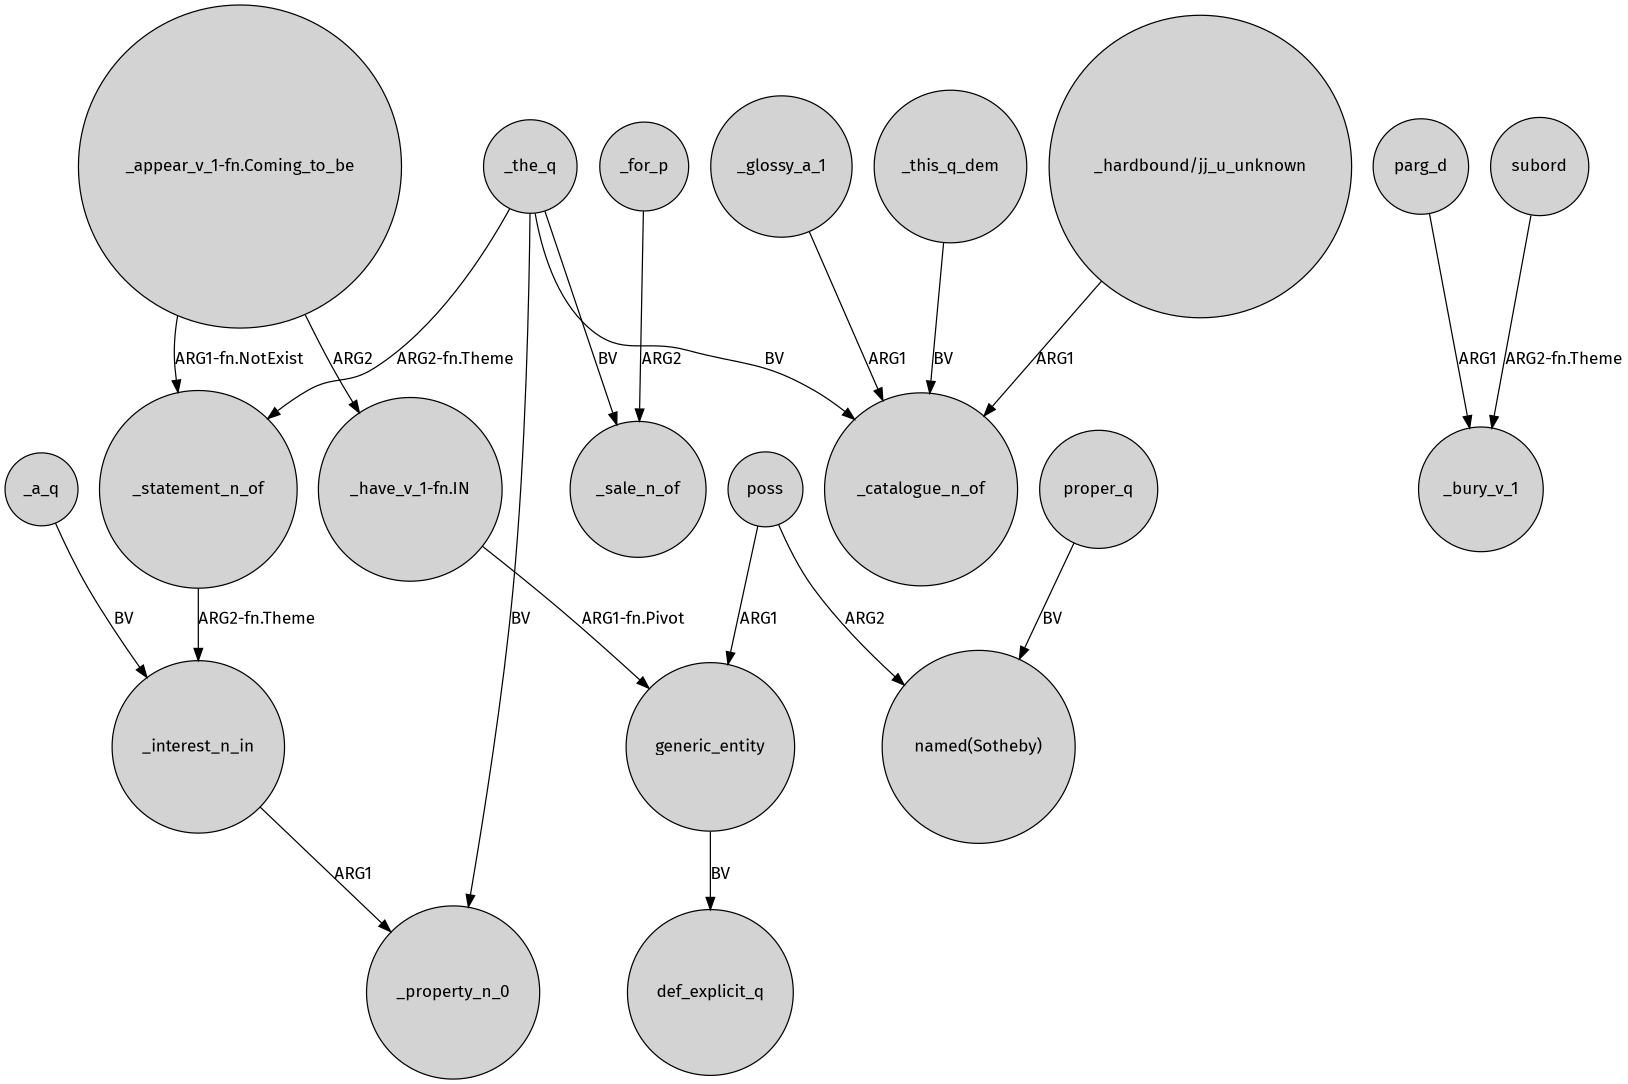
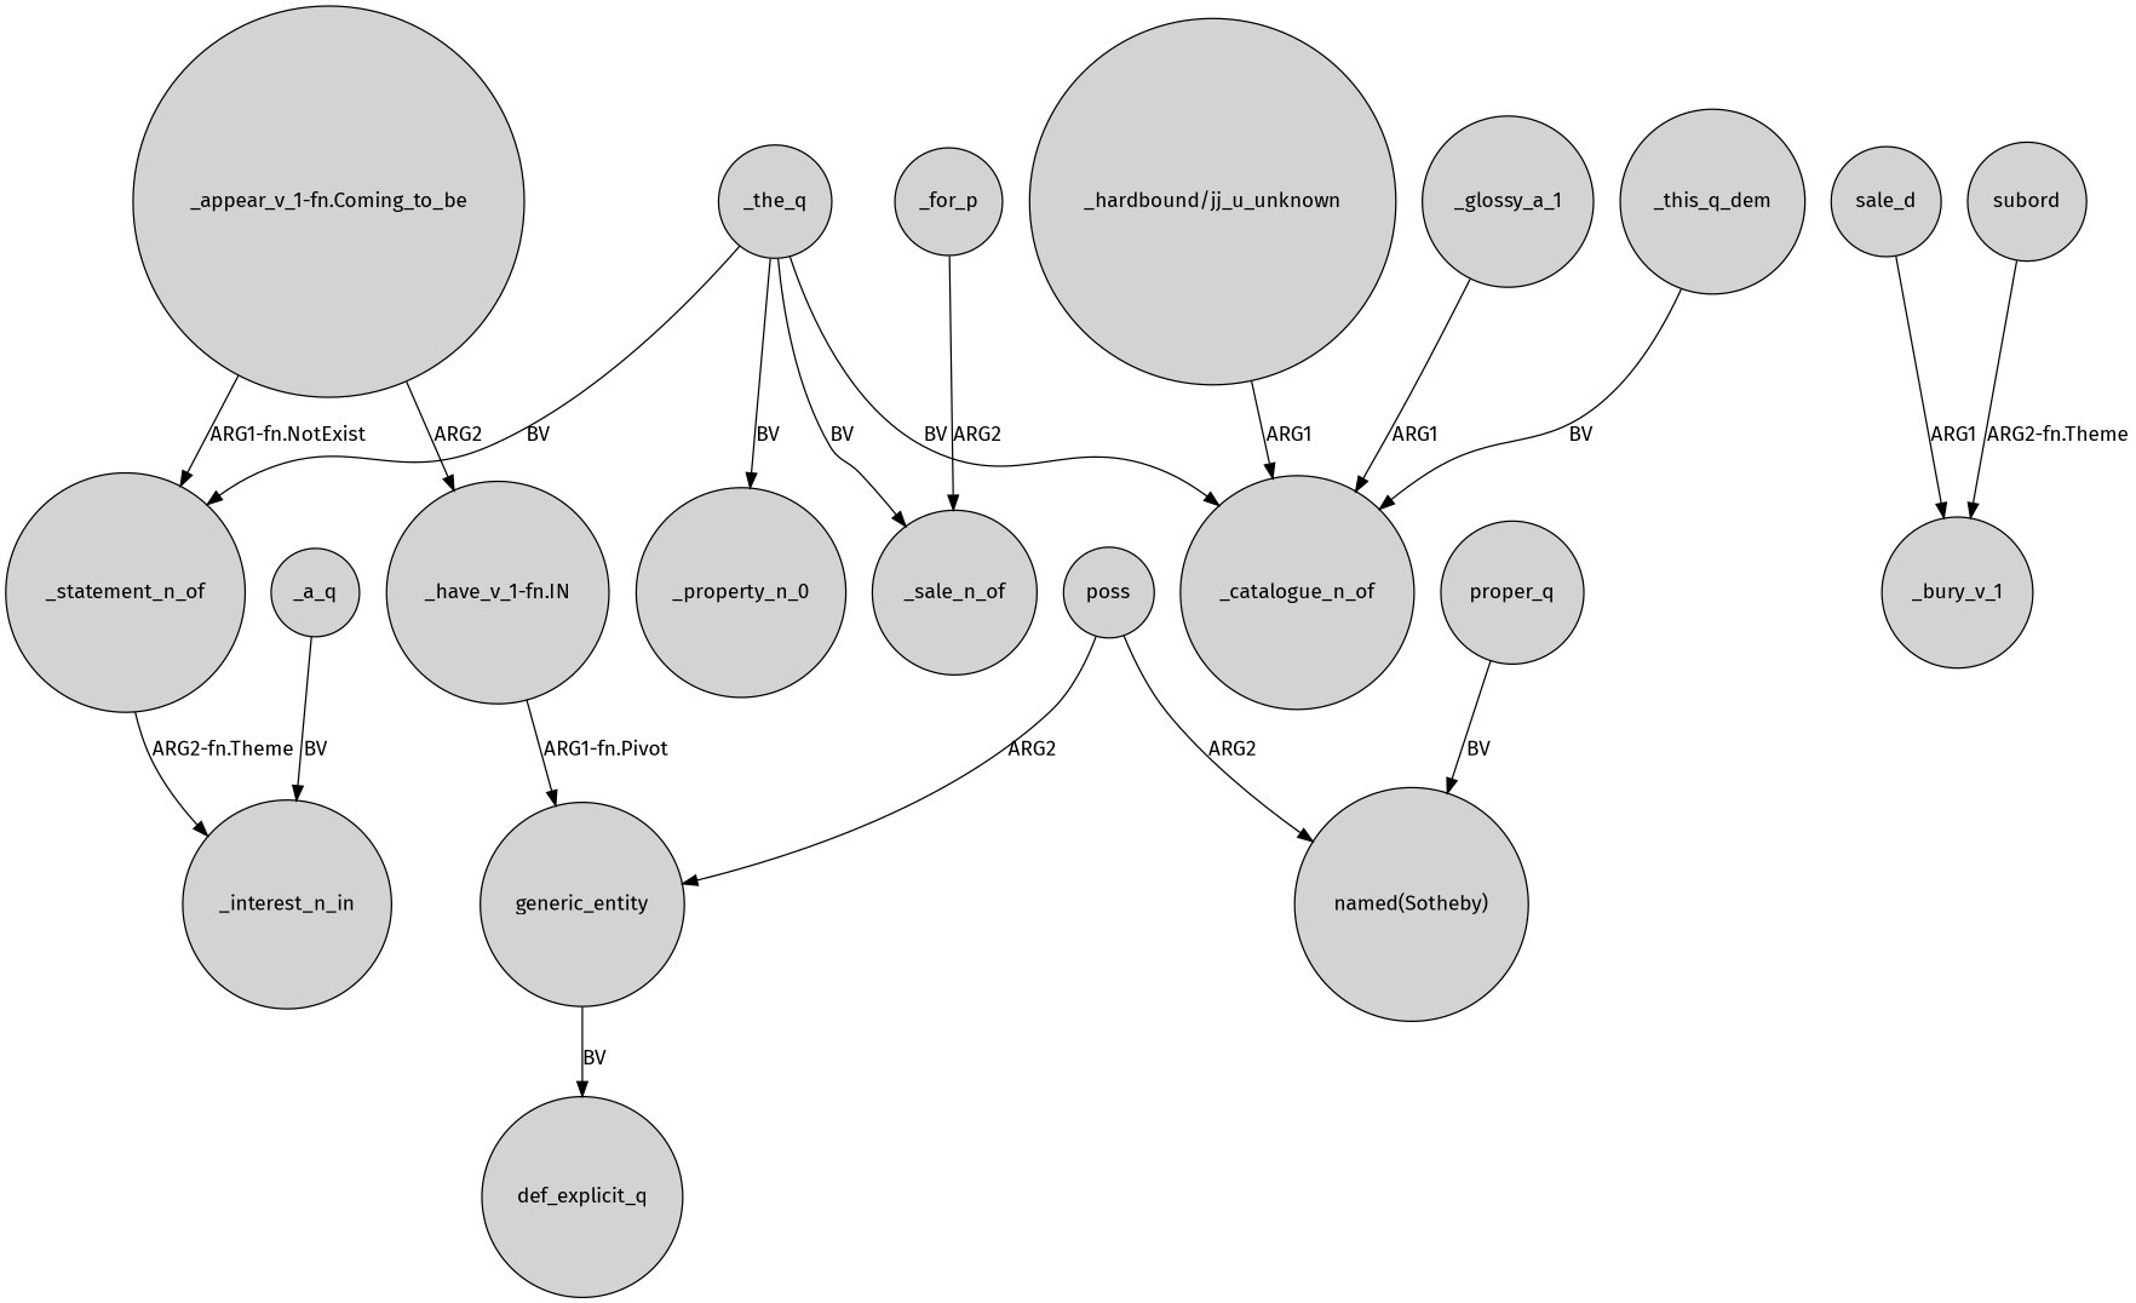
  digraph {
    fontname="Fira Sans"
    node [fontname="Fira Sans" shape=circle style=filled]
    edge [fontname="Fira Sans"]
    _a_q
    _interest_n_in
    n3 [label=_property_n_0]
    poss
    generic_entity
    "named(Sotheby)"
    def_explicit_q
    "_have_v_1-fn.IN"
    _for_p
    _sale_n_of
-   parg_d
+   parg_d [label=sale_d]
    _bury_v_1
    _glossy_a_1
    _catalogue_n_of
    _this_q_dem
    _the_q
    _statement_n_of
    subord
    "_appear_v_1-fn.Coming_to_be"
    "_hardbound/jj_u_unknown"
    proper_q
    _a_q -> _interest_n_in [label=BV]
-   _interest_n_in -> n3 [label=ARG1]
-   poss -> generic_entity [label=ARG1]
+   poss -> generic_entity [label=ARG2]
    poss -> "named(Sotheby)" [label=ARG2]
    generic_entity -> def_explicit_q [label=BV]
    "_have_v_1-fn.IN" -> generic_entity [label="ARG1-fn.Pivot"]
    _for_p -> _sale_n_of [label=ARG2]
    parg_d -> _bury_v_1 [label=ARG1]
    _glossy_a_1 -> _catalogue_n_of [label=ARG1]
    _this_q_dem -> _catalogue_n_of [label=BV]
    _the_q -> n3 [label=BV]
    _the_q -> _sale_n_of [label=BV]
    _the_q -> _catalogue_n_of [label=BV]
-   _the_q -> _statement_n_of [label="ARG2-fn.Theme"]
+   _the_q -> _statement_n_of [label=BV]
    _statement_n_of -> _interest_n_in [label="ARG2-fn.Theme"]
    subord -> _bury_v_1 [label="ARG2-fn.Theme"]
    "_appear_v_1-fn.Coming_to_be" -> "_have_v_1-fn.IN" [label=ARG2]
    "_appear_v_1-fn.Coming_to_be" -> _statement_n_of [label="ARG1-fn.NotExist"]
    "_hardbound/jj_u_unknown" -> _catalogue_n_of [label=ARG1]
    proper_q -> "named(Sotheby)" [label=BV]
  }
